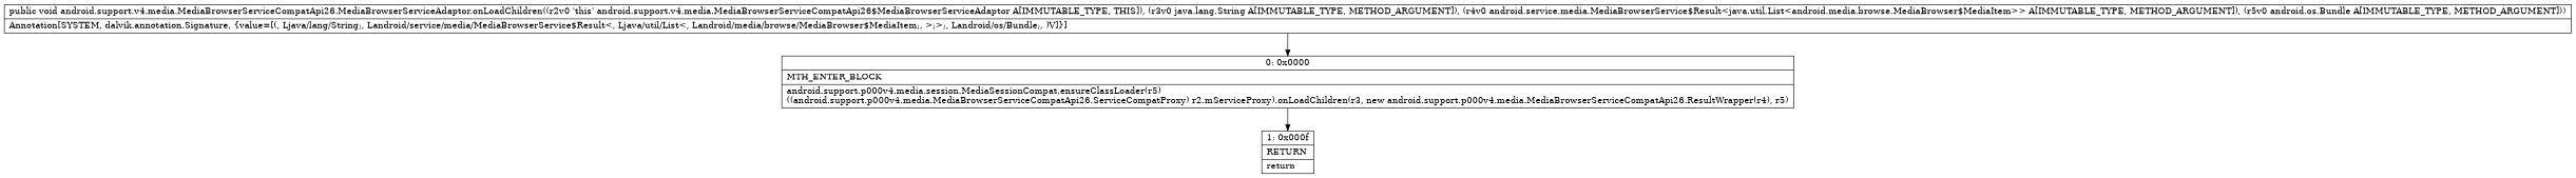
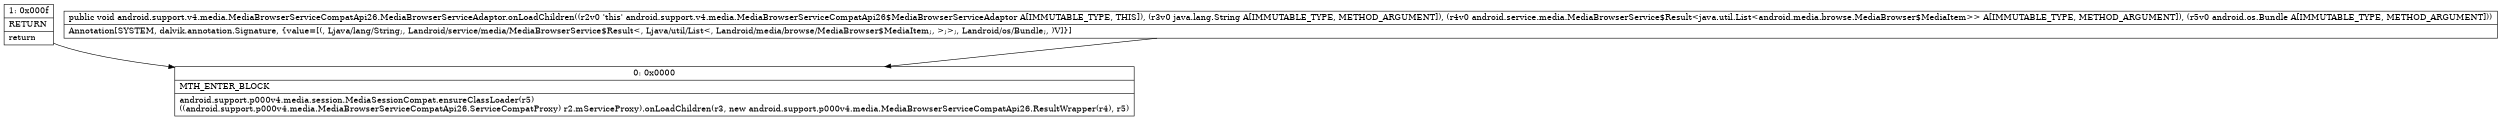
  digraph {
    node [shape=record]
    n1 [label="{0\:\ 0x0000|MTH_ENTER_BLOCK\l|android.support.p000v4.media.session.MediaSessionCompat.ensureClassLoader(r5)\l((android.support.p000v4.media.MediaBrowserServiceCompatApi26.ServiceCompatProxy) r2.mServiceProxy).onLoadChildren(r3, new android.support.p000v4.media.MediaBrowserServiceCompatApi26.ResultWrapper(r4), r5)\l}"]
    n2 [label="{1\:\ 0x000f|RETURN\l|return\l}"]
    n3 [label="{public void android.support.v4.media.MediaBrowserServiceCompatApi26.MediaBrowserServiceAdaptor.onLoadChildren((r2v0 'this' android.support.v4.media.MediaBrowserServiceCompatApi26$MediaBrowserServiceAdaptor A[IMMUTABLE_TYPE, THIS]), (r3v0 java.lang.String A[IMMUTABLE_TYPE, METHOD_ARGUMENT]), (r4v0 android.service.media.MediaBrowserService$Result\<java.util.List\<android.media.browse.MediaBrowser$MediaItem\>\> A[IMMUTABLE_TYPE, METHOD_ARGUMENT]), (r5v0 android.os.Bundle A[IMMUTABLE_TYPE, METHOD_ARGUMENT]))  | Annotation[SYSTEM, dalvik.annotation.Signature, \{value=[(, Ljava\/lang\/String;, Landroid\/service\/media\/MediaBrowserService$Result\<, Ljava\/util\/List\<, Landroid\/media\/browse\/MediaBrowser$MediaItem;, \>;\>;, Landroid\/os\/Bundle;, )V]\}]\l}"]
-   n1 -> n2
+   n2 -> n1
    n3 -> n1
  }
